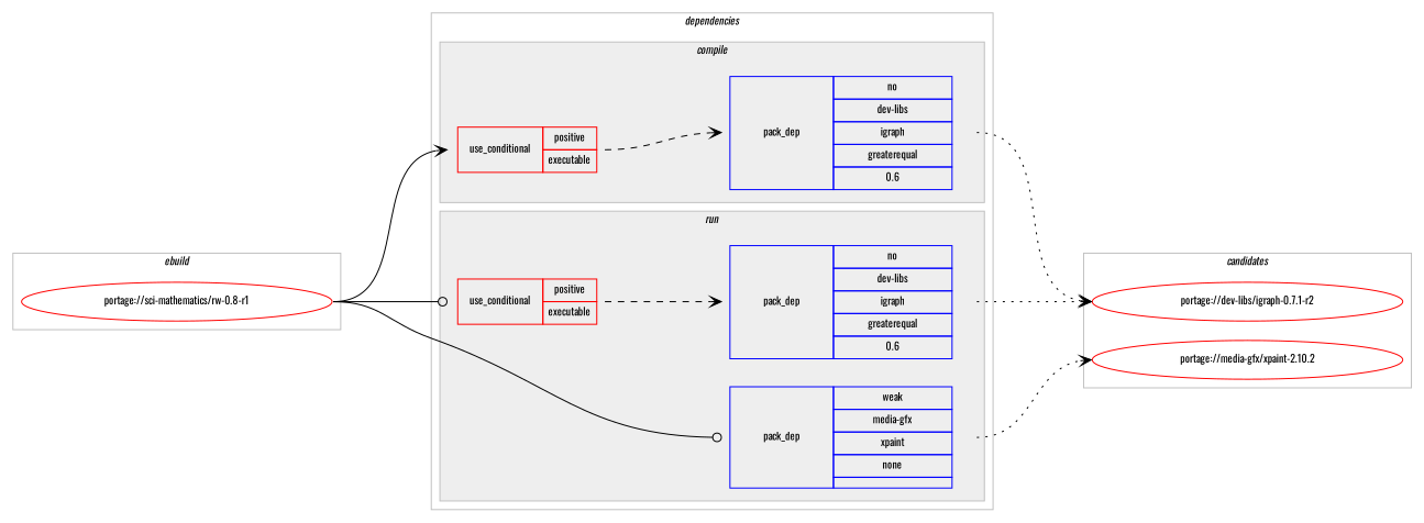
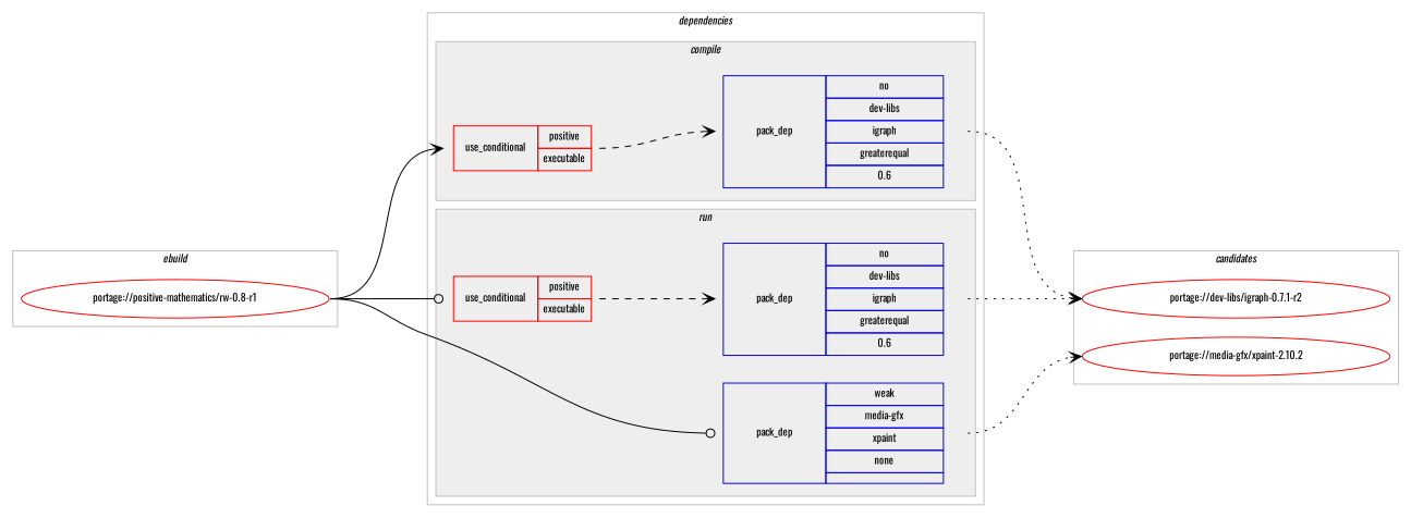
  digraph {
    compound=true
    concentrate=true
    fontname=Oswald
    fontsize=10
    newrank=true
    rankdir=LR
    ranksep=1.5
    node [color=red fontname=Oswald fontsize=10 shape=none]
    edge [arrowhead=vee headport=w style=solid tailport=e weight=20 fontname=Oswald]
-   n1 [label="portage://sci-mathematics/rw-0.8-r1" width=4 shape=""]
+   n1 [label="portage://positive-mathematics/rw-0.8-r1" width=4 shape=""]
    n2 [color=blue label=<<TABLE BORDER="0" CELLBORDER="1" CELLSPACING="0" CELLPADDING="4" WIDTH="220"><TR><TD ROWSPAN="6" CELLPADDING="30">pack_dep</TD></TR><TR><TD WIDTH="110">no</TD></TR><TR><TD>dev-libs</TD></TR><TR><TD>igraph</TD></TR><TR><TD>greaterequal</TD></TR><TR><TD>0.6</TD></TR></TABLE>>]
    n3 [label=<<TABLE BORDER="0" CELLBORDER="1" CELLSPACING="0" CELLPADDING="4"><TR><TD ROWSPAN="3" CELLPADDING="10">use_conditional</TD></TR><TR><TD>positive</TD></TR><TR><TD>executable</TD></TR></TABLE>>]
    n4 [color=blue label=<<TABLE BORDER="0" CELLBORDER="1" CELLSPACING="0" CELLPADDING="4" WIDTH="220"><TR><TD ROWSPAN="6" CELLPADDING="30">pack_dep</TD></TR><TR><TD WIDTH="110">no</TD></TR><TR><TD>dev-libs</TD></TR><TR><TD>igraph</TD></TR><TR><TD>greaterequal</TD></TR><TR><TD>0.6</TD></TR></TABLE>>]
    n5 [label=<<TABLE BORDER="0" CELLBORDER="1" CELLSPACING="0" CELLPADDING="4"><TR><TD ROWSPAN="3" CELLPADDING="10">use_conditional</TD></TR><TR><TD>positive</TD></TR><TR><TD>executable</TD></TR></TABLE>>]
    n6 [color=blue label=<<TABLE BORDER="0" CELLBORDER="1" CELLSPACING="0" CELLPADDING="4" WIDTH="220"><TR><TD ROWSPAN="6" CELLPADDING="30">pack_dep</TD></TR><TR><TD WIDTH="110">weak</TD></TR><TR><TD>media-gfx</TD></TR><TR><TD>xpaint</TD></TR><TR><TD>none</TD></TR><TR><TD></TD></TR></TABLE>>]
    n7 [label="portage://dev-libs/igraph-0.7.1-r2" width=4 shape=""]
    n8 [label="portage://media-gfx/xpaint-2.10.2" width=4 shape=""]
    subgraph cluster_1 {
      color=gray
      label=<<i>ebuild</i>>
      rank=same
      n1
    }
    subgraph cluster_2 {
      color=gray
      label=<<i>dependencies</i>>
      subgraph cluster_3 {
        color=gray
        fillcolor="#eeeeee"
        label=<<i>compile</i>>
        style=filled
        subgraph sub_4 {
          color=gray
          fillcolor="#eeeeee"
          label=<<i>compile</i>>
          style=filled
          n3
          subgraph sub_5 {
            color=gray
            fillcolor="#eeeeee"
            label=<<i>compile</i>>
            style=filled
            n2
          }
        }
      }
      subgraph cluster_6 {
        color=gray
        fillcolor="#eeeeee"
        label=<<i>compile and run</i>>
        style=filled
      }
      subgraph cluster_7 {
        color=gray
        fillcolor="#eeeeee"
        label=<<i>run</i>>
        style=filled
        subgraph sub_8 {
          color=gray
          fillcolor="#eeeeee"
          label=<<i>run</i>>
          style=filled
          n5
          subgraph sub_9 {
            color=gray
            fillcolor="#eeeeee"
            label=<<i>run</i>>
            style=filled
            n4
          }
        }
        subgraph sub_10 {
          color=gray
          fillcolor="#eeeeee"
          label=<<i>run</i>>
          style=filled
          n6
        }
      }
    }
    subgraph cluster_11 {
      color=gray
      label=<<i>candidates</i>>
      rank=same
      subgraph sub_12 {
        color=black
        label=<<i>candidates</i>>
        nodesep=1
        rank=same
        n7
      }
      subgraph sub_13 {
        color=black
        label=<<i>candidates</i>>
        nodesep=1
        rank=same
        n7
      }
      subgraph sub_14 {
        color=black
        label=<<i>candidates</i>>
        nodesep=1
        rank=same
        n8
      }
    }
    n1 -> n3
    n1 -> n5 [arrowhead=odot]
    n1 -> n6 [arrowhead=odot]
    n2 -> n7 [style=dotted weight=100]
    n3 -> n2 [style=dashed]
    n4 -> n7 [style=dotted weight=100]
    n5 -> n4 [style=dashed]
    n6 -> n8 [style=dotted weight=100]
  }
